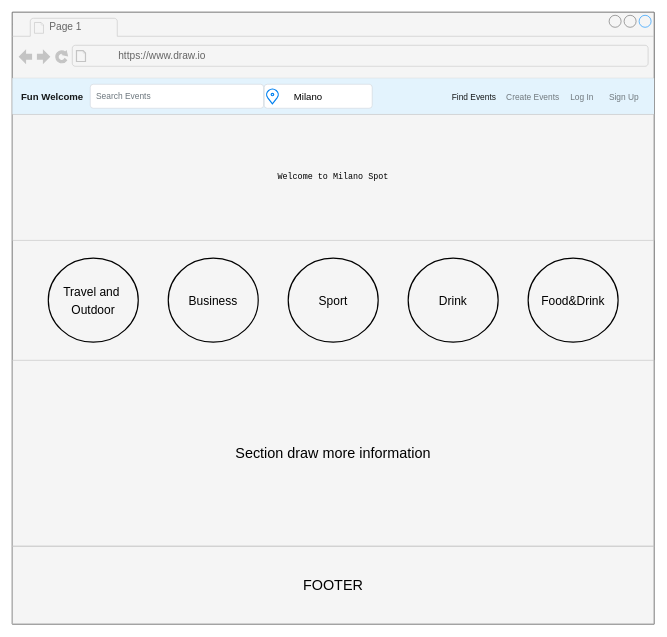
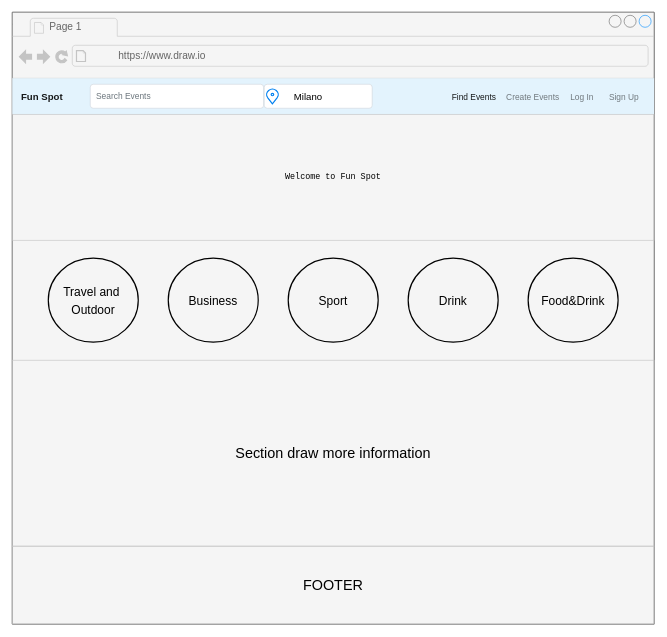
  <mxCell id="0" />
  <mxCell id="1" parent="0" />
  <mxCell id="2" value="Container" style="swimlane;strokeWidth=1;fontSize=16;fontColor=#000000;fillColor=none;startSize=20;" parent="1" vertex="1"><mxGeometry x="20" y="20" width="1070" height="1020" as="geometry"><mxRectangle x="690" y="-30" width="120" height="30" as="alternateBounds" /></mxGeometry></mxCell>
  <mxCell id="3" value="" style="strokeWidth=1;shadow=0;dashed=0;align=center;html=1;shape=mxgraph.mockup.containers.browserWindow;rSize=0;strokeColor=#666666;strokeColor2=#008cff;strokeColor3=#c4c4c4;mainText=,;recursiveResize=0;fillColor=#f5f5f5;fontColor=#333333;" parent="2" vertex="1"><mxGeometry width="1070" height="1020" as="geometry" /></mxCell>
  <mxCell id="4" value="Page 1" style="strokeWidth=1;shadow=0;dashed=0;align=center;html=1;shape=mxgraph.mockup.containers.anchor;fontSize=17;fontColor=#666666;align=left;" parent="3" vertex="1"><mxGeometry x="60" y="12" width="110" height="26" as="geometry" /></mxCell>
  <mxCell id="5" value="https://www.draw.io" style="strokeWidth=1;shadow=0;dashed=0;align=center;html=1;shape=mxgraph.mockup.containers.anchor;rSize=0;fontSize=17;fontColor=#666666;align=left;" parent="3" vertex="1"><mxGeometry x="175" y="60" width="250" height="26" as="geometry" /></mxCell>
- <mxCell id="6" value="&lt;b&gt;Fun Welcome&lt;/b&gt;" style="html=1;shadow=0;dashed=0;fillColor=#E3F3FD;strokeColor=none;fontSize=16;fontColor=#161819;align=left;spacing=15;" parent="3" vertex="1"><mxGeometry y="110" width="1070" height="60" as="geometry" /></mxCell>
+ <mxCell id="6" value="&lt;b&gt;Fun Spot&lt;/b&gt;" style="html=1;shadow=0;dashed=0;fillColor=#E3F3FD;strokeColor=none;fontSize=16;fontColor=#161819;align=left;spacing=15;" parent="3" vertex="1"><mxGeometry y="110" width="1070" height="60" as="geometry" /></mxCell>
  <mxCell id="7" value="Find Events" style="fillColor=none;strokeColor=none;fontSize=14;fontColor=#161819;align=center;" parent="6" vertex="1"><mxGeometry width="80" height="40" relative="1" as="geometry"><mxPoint x="730" y="10" as="offset" /></mxGeometry></mxCell>
  <mxCell id="8" value="Create Events" style="fillColor=none;strokeColor=none;fontSize=14;fontColor=#71797E;align=center;" parent="6" vertex="1"><mxGeometry width="100" height="40" relative="1" as="geometry"><mxPoint x="818" y="10" as="offset" /></mxGeometry></mxCell>
  <mxCell id="9" value="Log In" style="fillColor=none;strokeColor=none;fontSize=14;fontColor=#71797E;align=center;spacingRight=0;" parent="6" vertex="1"><mxGeometry width="80" height="40" relative="1" as="geometry"><mxPoint x="910" y="10" as="offset" /></mxGeometry></mxCell>
  <mxCell id="10" value="Sign Up" style="fillColor=none;strokeColor=none;fontSize=14;fontColor=#71797E;align=center;" parent="6" vertex="1"><mxGeometry width="80" height="40" relative="1" as="geometry"><mxPoint x="980" y="10" as="offset" /></mxGeometry></mxCell>
  <mxCell id="11" value="Search Events" style="html=1;shadow=0;dashed=0;shape=mxgraph.bootstrap.rrect;rSize=5;fontSize=14;fontColor=#6C767D;strokeColor=#CED4DA;fillColor=#ffffff;align=left;spacing=10;" parent="6" vertex="1"><mxGeometry x="1" width="289" height="40" relative="1" as="geometry"><mxPoint x="-940" y="10" as="offset" /></mxGeometry></mxCell>
  <mxCell id="12" value="" style="html=1;shadow=0;dashed=0;shape=mxgraph.bootstrap.rrect;rSize=5;fontSize=14;fontColor=#6C767D;strokeColor=#CED4DA;fillColor=#ffffff;align=left;spacing=10;" parent="6" vertex="1"><mxGeometry x="420" y="10" width="180" height="40" as="geometry" /></mxCell>
  <mxCell id="13" value="" style="html=1;verticalLabelPosition=bottom;align=center;labelBackgroundColor=#ffffff;verticalAlign=top;strokeWidth=2;strokeColor=#0080F0;shadow=0;dashed=0;shape=mxgraph.ios7.icons.location;fillColor=none;" parent="6" vertex="1"><mxGeometry x="423" y="17.5" width="21.4" height="25" as="geometry" /></mxCell>
  <mxCell id="14" value="&lt;font color=&quot;#000000&quot; style=&quot;font-size: 16px;&quot;&gt;Milano&lt;/font&gt;" style="text;html=1;strokeColor=none;fillColor=none;align=center;verticalAlign=middle;whiteSpace=wrap;rounded=0;perimeterSpacing=0;strokeWidth=1;fontSize=16;" parent="6" vertex="1"><mxGeometry x="464.4" y="17.5" width="59.3" height="25" as="geometry" /></mxCell>
  <mxCell id="15" value="" style="childLayout=tableLayout;recursiveResize=0;shadow=0;fillColor=none;strokeColor=#C0C0C0;labelBackgroundColor=none;labelBorderColor=none;strokeWidth=1;fontSize=16;fontColor=#000000;" parent="3" vertex="1"><mxGeometry y="170" width="1070" height="210" as="geometry" /></mxCell>
  <mxCell id="16" value="" style="shape=tableRow;horizontal=0;startSize=0;swimlaneHead=0;swimlaneBody=0;top=0;left=0;bottom=0;right=0;dropTarget=0;collapsible=0;recursiveResize=0;expand=0;fontStyle=0;fillColor=none;labelBackgroundColor=none;labelBorderColor=none;strokeWidth=1;fontSize=16;fontColor=#000000;" parent="15" vertex="1"><mxGeometry width="1070" height="70" as="geometry" /></mxCell>
  <mxCell id="17" value="" style="connectable=0;recursiveResize=0;strokeColor=none;fillColor=none;align=center;whiteSpace=wrap;html=1;labelBackgroundColor=none;labelBorderColor=none;strokeWidth=1;fontSize=16;fontColor=#000000;" parent="16" vertex="1"><mxGeometry width="355" height="70" as="geometry"><mxRectangle width="355" height="70" as="alternateBounds" /></mxGeometry></mxCell>
  <mxCell id="18" value="" style="connectable=0;recursiveResize=0;strokeColor=none;fillColor=none;align=center;whiteSpace=wrap;html=1;labelBackgroundColor=none;labelBorderColor=none;strokeWidth=1;fontSize=16;fontColor=#000000;" parent="16" vertex="1"><mxGeometry x="355" width="360" height="70" as="geometry"><mxRectangle width="360" height="70" as="alternateBounds" /></mxGeometry></mxCell>
  <mxCell id="19" value="" style="connectable=0;recursiveResize=0;strokeColor=none;fillColor=none;align=center;whiteSpace=wrap;html=1;labelBackgroundColor=none;labelBorderColor=none;strokeWidth=1;fontSize=16;fontColor=#000000;" parent="16" vertex="1"><mxGeometry x="715" width="355" height="70" as="geometry"><mxRectangle width="355" height="70" as="alternateBounds" /></mxGeometry></mxCell>
  <mxCell id="20" style="shape=tableRow;horizontal=0;startSize=0;swimlaneHead=0;swimlaneBody=0;top=0;left=0;bottom=0;right=0;dropTarget=0;collapsible=0;recursiveResize=0;expand=0;fontStyle=0;fillColor=none;labelBackgroundColor=none;labelBorderColor=none;strokeWidth=1;fontSize=16;fontColor=#000000;" parent="15" vertex="1"><mxGeometry y="70" width="1070" height="70" as="geometry" /></mxCell>
  <mxCell id="21" value="" style="connectable=0;recursiveResize=0;strokeColor=none;fillColor=none;align=center;whiteSpace=wrap;html=1;labelBackgroundColor=none;labelBorderColor=none;strokeWidth=1;fontSize=16;fontColor=#000000;" parent="20" vertex="1"><mxGeometry width="355" height="70" as="geometry"><mxRectangle width="355" height="70" as="alternateBounds" /></mxGeometry></mxCell>
- <mxCell id="22" value="&lt;div style=&quot;font-family: Consolas, &amp;quot;Courier New&amp;quot;, monospace; font-size: 14px; line-height: 19px;&quot;&gt;&lt;div style=&quot;&quot;&gt;Welcome to Milano Spot&lt;/div&gt;&lt;/div&gt;" style="connectable=0;recursiveResize=0;strokeColor=none;fillColor=none;align=center;whiteSpace=wrap;html=1;labelBackgroundColor=none;labelBorderColor=none;strokeWidth=1;fontSize=16;fontColor=#000000;" parent="20" vertex="1"><mxGeometry x="355" width="360" height="70" as="geometry"><mxRectangle width="360" height="70" as="alternateBounds" /></mxGeometry></mxCell>
+ <mxCell id="22" value="&lt;div style=&quot;font-family: Consolas, &amp;quot;Courier New&amp;quot;, monospace; font-size: 14px; line-height: 19px;&quot;&gt;&lt;div style=&quot;&quot;&gt;Welcome to Fun Spot&lt;/div&gt;&lt;/div&gt;" style="connectable=0;recursiveResize=0;strokeColor=none;fillColor=none;align=center;whiteSpace=wrap;html=1;labelBackgroundColor=none;labelBorderColor=none;strokeWidth=1;fontSize=16;fontColor=#000000;" parent="20" vertex="1"><mxGeometry x="355" width="360" height="70" as="geometry"><mxRectangle width="360" height="70" as="alternateBounds" /></mxGeometry></mxCell>
  <mxCell id="23" value="" style="connectable=0;recursiveResize=0;strokeColor=none;fillColor=none;align=center;whiteSpace=wrap;html=1;labelBackgroundColor=none;labelBorderColor=none;strokeWidth=1;fontSize=16;fontColor=#000000;" parent="20" vertex="1"><mxGeometry x="715" width="355" height="70" as="geometry"><mxRectangle width="355" height="70" as="alternateBounds" /></mxGeometry></mxCell>
  <mxCell id="24" style="shape=tableRow;horizontal=0;startSize=0;swimlaneHead=0;swimlaneBody=0;top=0;left=0;bottom=0;right=0;dropTarget=0;collapsible=0;recursiveResize=0;expand=0;fontStyle=0;fillColor=none;labelBackgroundColor=none;labelBorderColor=none;strokeWidth=1;fontSize=16;fontColor=#000000;" parent="15" vertex="1"><mxGeometry y="140" width="1070" height="70" as="geometry" /></mxCell>
  <mxCell id="25" value="" style="connectable=0;recursiveResize=0;strokeColor=none;fillColor=none;align=center;whiteSpace=wrap;html=1;labelBackgroundColor=none;labelBorderColor=none;strokeWidth=1;fontSize=16;fontColor=#000000;" parent="24" vertex="1"><mxGeometry width="355" height="70" as="geometry"><mxRectangle width="355" height="70" as="alternateBounds" /></mxGeometry></mxCell>
  <mxCell id="26" value="" style="connectable=0;recursiveResize=0;strokeColor=none;fillColor=none;align=center;whiteSpace=wrap;html=1;labelBackgroundColor=none;labelBorderColor=none;strokeWidth=1;fontSize=16;fontColor=#000000;" parent="24" vertex="1"><mxGeometry x="355" width="360" height="70" as="geometry"><mxRectangle width="360" height="70" as="alternateBounds" /></mxGeometry></mxCell>
  <mxCell id="27" value="" style="connectable=0;recursiveResize=0;strokeColor=none;fillColor=none;align=center;whiteSpace=wrap;html=1;labelBackgroundColor=none;labelBorderColor=none;strokeWidth=1;fontSize=16;fontColor=#000000;" parent="24" vertex="1"><mxGeometry x="715" width="355" height="70" as="geometry"><mxRectangle width="355" height="70" as="alternateBounds" /></mxGeometry></mxCell>
  <mxCell id="28" value="" style="childLayout=tableLayout;recursiveResize=0;shadow=0;fillColor=none;strokeColor=#C0C0C0;labelBackgroundColor=none;labelBorderColor=none;strokeWidth=1;fontSize=16;fontColor=#000000;" parent="3" vertex="1"><mxGeometry y="890" width="1070" height="130" as="geometry" /></mxCell>
  <mxCell id="29" value="" style="shape=tableRow;horizontal=0;startSize=0;swimlaneHead=0;swimlaneBody=0;top=0;left=0;bottom=0;right=0;dropTarget=0;collapsible=0;recursiveResize=0;expand=0;fontStyle=0;fillColor=none;labelBackgroundColor=none;labelBorderColor=none;strokeWidth=1;fontSize=16;fontColor=#000000;" parent="28" vertex="1"><mxGeometry width="1070" height="44" as="geometry" /></mxCell>
  <mxCell id="30" value="" style="connectable=0;recursiveResize=0;strokeColor=none;fillColor=none;align=center;whiteSpace=wrap;html=1;labelBackgroundColor=none;labelBorderColor=none;strokeWidth=1;fontSize=16;fontColor=#000000;" parent="29" vertex="1"><mxGeometry width="355" height="44" as="geometry"><mxRectangle width="355" height="44" as="alternateBounds" /></mxGeometry></mxCell>
  <mxCell id="31" value="" style="connectable=0;recursiveResize=0;strokeColor=none;fillColor=none;align=center;whiteSpace=wrap;html=1;labelBackgroundColor=none;labelBorderColor=none;strokeWidth=1;fontSize=16;fontColor=#000000;" parent="29" vertex="1"><mxGeometry x="355" width="360" height="44" as="geometry"><mxRectangle width="360" height="44" as="alternateBounds" /></mxGeometry></mxCell>
  <mxCell id="32" value="" style="connectable=0;recursiveResize=0;strokeColor=none;fillColor=none;align=center;whiteSpace=wrap;html=1;labelBackgroundColor=none;labelBorderColor=none;strokeWidth=1;fontSize=16;fontColor=#000000;" parent="29" vertex="1"><mxGeometry x="715" width="355" height="44" as="geometry"><mxRectangle width="355" height="44" as="alternateBounds" /></mxGeometry></mxCell>
  <mxCell id="33" style="shape=tableRow;horizontal=0;startSize=0;swimlaneHead=0;swimlaneBody=0;top=0;left=0;bottom=0;right=0;dropTarget=0;collapsible=0;recursiveResize=0;expand=0;fontStyle=0;fillColor=none;labelBackgroundColor=none;labelBorderColor=none;strokeWidth=1;fontSize=16;fontColor=#000000;" parent="28" vertex="1"><mxGeometry y="44" width="1070" height="42" as="geometry" /></mxCell>
  <mxCell id="34" value="" style="connectable=0;recursiveResize=0;strokeColor=none;fillColor=none;align=center;whiteSpace=wrap;html=1;labelBackgroundColor=none;labelBorderColor=none;strokeWidth=1;fontSize=16;fontColor=#000000;" parent="33" vertex="1"><mxGeometry width="355" height="42" as="geometry"><mxRectangle width="355" height="42" as="alternateBounds" /></mxGeometry></mxCell>
  <mxCell id="35" value="&lt;font style=&quot;font-size: 24px;&quot;&gt;FOOTER&lt;/font&gt;" style="connectable=0;recursiveResize=0;strokeColor=none;fillColor=none;align=center;whiteSpace=wrap;html=1;labelBackgroundColor=none;labelBorderColor=none;strokeWidth=1;fontSize=16;fontColor=#000000;" parent="33" vertex="1"><mxGeometry x="355" width="360" height="42" as="geometry"><mxRectangle width="360" height="42" as="alternateBounds" /></mxGeometry></mxCell>
  <mxCell id="36" value="" style="connectable=0;recursiveResize=0;strokeColor=none;fillColor=none;align=center;whiteSpace=wrap;html=1;labelBackgroundColor=none;labelBorderColor=none;strokeWidth=1;fontSize=16;fontColor=#000000;" parent="33" vertex="1"><mxGeometry x="715" width="355" height="42" as="geometry"><mxRectangle width="355" height="42" as="alternateBounds" /></mxGeometry></mxCell>
  <mxCell id="37" style="shape=tableRow;horizontal=0;startSize=0;swimlaneHead=0;swimlaneBody=0;top=0;left=0;bottom=0;right=0;dropTarget=0;collapsible=0;recursiveResize=0;expand=0;fontStyle=0;fillColor=none;labelBackgroundColor=none;labelBorderColor=none;strokeWidth=1;fontSize=16;fontColor=#000000;" parent="28" vertex="1"><mxGeometry y="86" width="1070" height="44" as="geometry" /></mxCell>
  <mxCell id="38" value="" style="connectable=0;recursiveResize=0;strokeColor=none;fillColor=none;align=center;whiteSpace=wrap;html=1;labelBackgroundColor=none;labelBorderColor=none;strokeWidth=1;fontSize=16;fontColor=#000000;" parent="37" vertex="1"><mxGeometry width="355" height="44" as="geometry"><mxRectangle width="355" height="44" as="alternateBounds" /></mxGeometry></mxCell>
  <mxCell id="39" value="" style="connectable=0;recursiveResize=0;strokeColor=none;fillColor=none;align=center;whiteSpace=wrap;html=1;labelBackgroundColor=none;labelBorderColor=none;strokeWidth=1;fontSize=16;fontColor=#000000;" parent="37" vertex="1"><mxGeometry x="355" width="360" height="44" as="geometry"><mxRectangle width="360" height="44" as="alternateBounds" /></mxGeometry></mxCell>
  <mxCell id="40" value="" style="connectable=0;recursiveResize=0;strokeColor=none;fillColor=none;align=center;whiteSpace=wrap;html=1;labelBackgroundColor=none;labelBorderColor=none;strokeWidth=1;fontSize=16;fontColor=#000000;" parent="37" vertex="1"><mxGeometry x="715" width="355" height="44" as="geometry"><mxRectangle width="355" height="44" as="alternateBounds" /></mxGeometry></mxCell>
  <mxCell id="41" value="" style="group" parent="3" vertex="1" connectable="0"><mxGeometry x="60" y="410" width="950" height="140" as="geometry" /></mxCell>
  <mxCell id="42" value="&lt;font style=&quot;font-size: 20px;&quot;&gt;Sport&lt;/font&gt;" style="strokeWidth=2;html=1;shape=mxgraph.flowchart.start_2;whiteSpace=wrap;labelBackgroundColor=none;labelBorderColor=none;fontSize=24;fontColor=#000000;fillColor=none;strokeColor=#000000;" parent="41" vertex="1"><mxGeometry x="400" width="150" height="140" as="geometry" /></mxCell>
  <mxCell id="43" value="&lt;font style=&quot;font-size: 20px;&quot;&gt;Drink&lt;/font&gt;" style="strokeWidth=2;html=1;shape=mxgraph.flowchart.start_2;whiteSpace=wrap;labelBackgroundColor=none;labelBorderColor=none;fontSize=24;fontColor=#000000;fillColor=none;strokeColor=#000000;" parent="41" vertex="1"><mxGeometry x="600" width="150" height="140" as="geometry" /></mxCell>
  <mxCell id="44" value="&lt;font style=&quot;font-size: 20px;&quot;&gt;Food&amp;amp;Drink&lt;/font&gt;" style="strokeWidth=2;html=1;shape=mxgraph.flowchart.start_2;whiteSpace=wrap;labelBackgroundColor=none;labelBorderColor=none;fontSize=24;fontColor=#000000;fillColor=none;strokeColor=#000000;" parent="41" vertex="1"><mxGeometry x="800" width="150" height="140" as="geometry" /></mxCell>
  <mxCell id="45" value="&lt;font style=&quot;font-size: 20px;&quot;&gt;Business&lt;/font&gt;" style="strokeWidth=2;html=1;shape=mxgraph.flowchart.start_2;whiteSpace=wrap;labelBackgroundColor=none;labelBorderColor=none;fontSize=24;fontColor=#000000;fillColor=none;strokeColor=#000000;" parent="41" vertex="1"><mxGeometry x="200" width="150" height="140" as="geometry" /></mxCell>
  <mxCell id="46" value="&lt;font style=&quot;font-size: 20px;&quot;&gt;Travel and&amp;nbsp;&lt;br&gt;Outdoor&lt;/font&gt;" style="strokeWidth=2;html=1;shape=mxgraph.flowchart.start_2;whiteSpace=wrap;labelBackgroundColor=none;labelBorderColor=none;fontSize=24;fontColor=#000000;fillColor=none;strokeColor=#000000;" parent="41" vertex="1"><mxGeometry width="150" height="140" as="geometry" /></mxCell>
  <mxCell id="47" value="" style="childLayout=tableLayout;recursiveResize=0;shadow=0;fillColor=none;strokeColor=#C0C0C0;labelBackgroundColor=none;labelBorderColor=none;strokeWidth=1;fontSize=16;fontColor=#000000;" parent="3" vertex="1"><mxGeometry y="580" width="1070" height="310" as="geometry" /></mxCell>
  <mxCell id="48" value="" style="shape=tableRow;horizontal=0;startSize=0;swimlaneHead=0;swimlaneBody=0;top=0;left=0;bottom=0;right=0;dropTarget=0;collapsible=0;recursiveResize=0;expand=0;fontStyle=0;fillColor=none;labelBackgroundColor=none;labelBorderColor=none;strokeWidth=1;fontSize=16;fontColor=#000000;" parent="47" vertex="1"><mxGeometry width="1070" height="105" as="geometry" /></mxCell>
  <mxCell id="49" value="" style="connectable=0;recursiveResize=0;strokeColor=none;fillColor=none;align=center;whiteSpace=wrap;html=1;labelBackgroundColor=none;labelBorderColor=none;strokeWidth=1;fontSize=16;fontColor=#000000;" parent="48" vertex="1"><mxGeometry width="355" height="105" as="geometry"><mxRectangle width="355" height="105" as="alternateBounds" /></mxGeometry></mxCell>
  <mxCell id="50" value="" style="connectable=0;recursiveResize=0;strokeColor=none;fillColor=none;align=center;whiteSpace=wrap;html=1;labelBackgroundColor=none;labelBorderColor=none;strokeWidth=1;fontSize=16;fontColor=#000000;" parent="48" vertex="1"><mxGeometry x="355" width="360" height="105" as="geometry"><mxRectangle width="360" height="105" as="alternateBounds" /></mxGeometry></mxCell>
  <mxCell id="51" value="" style="connectable=0;recursiveResize=0;strokeColor=none;fillColor=none;align=center;whiteSpace=wrap;html=1;labelBackgroundColor=none;labelBorderColor=none;strokeWidth=1;fontSize=16;fontColor=#000000;" parent="48" vertex="1"><mxGeometry x="715" width="355" height="105" as="geometry"><mxRectangle width="355" height="105" as="alternateBounds" /></mxGeometry></mxCell>
  <mxCell id="52" style="shape=tableRow;horizontal=0;startSize=0;swimlaneHead=0;swimlaneBody=0;top=0;left=0;bottom=0;right=0;dropTarget=0;collapsible=0;recursiveResize=0;expand=0;fontStyle=0;fillColor=none;labelBackgroundColor=none;labelBorderColor=none;strokeWidth=1;fontSize=16;fontColor=#000000;" parent="47" vertex="1"><mxGeometry y="105" width="1070" height="100" as="geometry" /></mxCell>
  <mxCell id="53" value="" style="connectable=0;recursiveResize=0;strokeColor=none;fillColor=none;align=center;whiteSpace=wrap;html=1;labelBackgroundColor=none;labelBorderColor=none;strokeWidth=1;fontSize=16;fontColor=#000000;" parent="52" vertex="1"><mxGeometry width="355" height="100" as="geometry"><mxRectangle width="355" height="100" as="alternateBounds" /></mxGeometry></mxCell>
  <mxCell id="54" value="&lt;font style=&quot;font-size: 24px;&quot;&gt;Section draw more information&lt;/font&gt;" style="connectable=0;recursiveResize=0;strokeColor=none;fillColor=none;align=center;whiteSpace=wrap;html=1;labelBackgroundColor=none;labelBorderColor=none;strokeWidth=1;fontSize=16;fontColor=#000000;" parent="52" vertex="1"><mxGeometry x="355" width="360" height="100" as="geometry"><mxRectangle width="360" height="100" as="alternateBounds" /></mxGeometry></mxCell>
  <mxCell id="55" value="" style="connectable=0;recursiveResize=0;strokeColor=none;fillColor=none;align=center;whiteSpace=wrap;html=1;labelBackgroundColor=none;labelBorderColor=none;strokeWidth=1;fontSize=16;fontColor=#000000;" parent="52" vertex="1"><mxGeometry x="715" width="355" height="100" as="geometry"><mxRectangle width="355" height="100" as="alternateBounds" /></mxGeometry></mxCell>
  <mxCell id="56" style="shape=tableRow;horizontal=0;startSize=0;swimlaneHead=0;swimlaneBody=0;top=0;left=0;bottom=0;right=0;dropTarget=0;collapsible=0;recursiveResize=0;expand=0;fontStyle=0;fillColor=none;labelBackgroundColor=none;labelBorderColor=none;strokeWidth=1;fontSize=16;fontColor=#000000;" parent="47" vertex="1"><mxGeometry y="205" width="1070" height="105" as="geometry" /></mxCell>
  <mxCell id="57" value="" style="connectable=0;recursiveResize=0;strokeColor=none;fillColor=none;align=center;whiteSpace=wrap;html=1;labelBackgroundColor=none;labelBorderColor=none;strokeWidth=1;fontSize=16;fontColor=#000000;" parent="56" vertex="1"><mxGeometry width="355" height="105" as="geometry"><mxRectangle width="355" height="105" as="alternateBounds" /></mxGeometry></mxCell>
  <mxCell id="58" value="" style="connectable=0;recursiveResize=0;strokeColor=none;fillColor=none;align=center;whiteSpace=wrap;html=1;labelBackgroundColor=none;labelBorderColor=none;strokeWidth=1;fontSize=16;fontColor=#000000;" parent="56" vertex="1"><mxGeometry x="355" width="360" height="105" as="geometry"><mxRectangle width="360" height="105" as="alternateBounds" /></mxGeometry></mxCell>
  <mxCell id="59" value="" style="connectable=0;recursiveResize=0;strokeColor=none;fillColor=none;align=center;whiteSpace=wrap;html=1;labelBackgroundColor=none;labelBorderColor=none;strokeWidth=1;fontSize=16;fontColor=#000000;" parent="56" vertex="1"><mxGeometry x="715" width="355" height="105" as="geometry"><mxRectangle width="355" height="105" as="alternateBounds" /></mxGeometry></mxCell>
